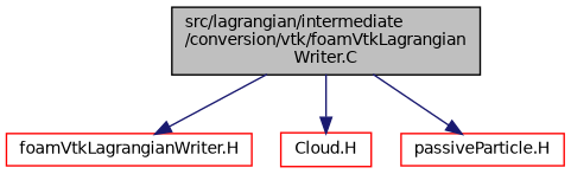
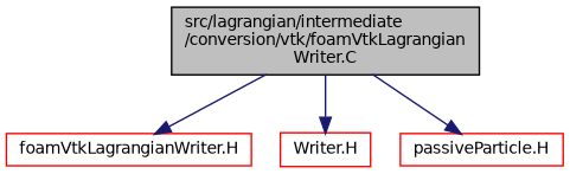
  digraph {
    node [color=red fontname=Helvetica fontsize=10 shape=record]
    edge [color=midnightblue fontname=Helvetica fontsize=10 labelfontname=Helvetica labelfontsize=10 style=solid]
    n1 [color=black fillcolor=grey75 fontcolor=black height=0.2 label="src/lagrangian/intermediate\l/conversion/vtk/foamVtkLagrangian\lWriter.C" style=filled width=0.4]
    n2 [height=0.2 label="foamVtkLagrangianWriter.H" width=0.4]
-   n3 [height=0.2 label="Cloud.H" width=0.4]
+   n3 [height=0.2 label="Writer.H" width=0.4]
    n4 [height=0.2 label="passiveParticle.H" width=0.4]
    n1 -> n2
    n1 -> n3
    n1 -> n4
  }
